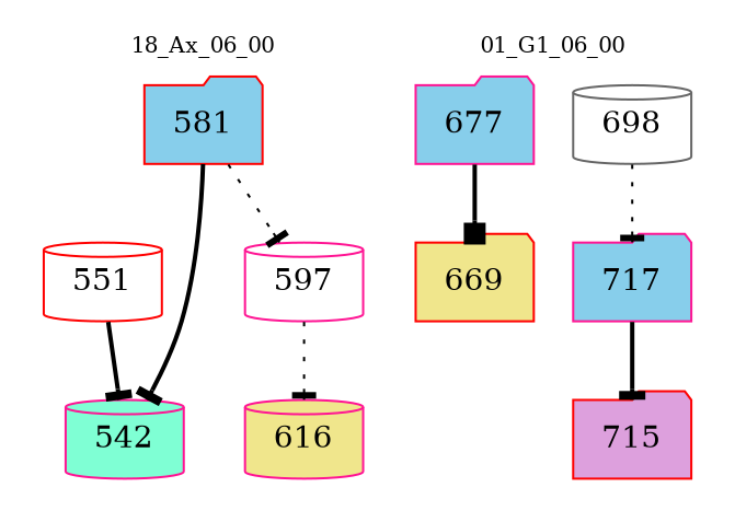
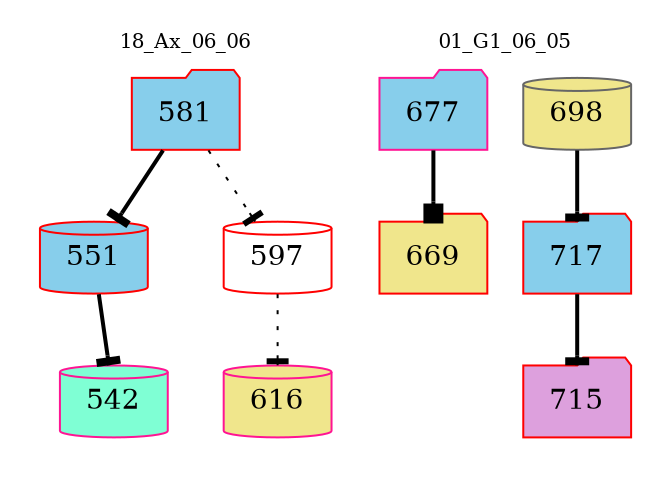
  digraph {
    node [color=deeppink fillcolor=skyblue shape=folder style=filled]
    edge [arrowhead=tee color=black style=bold]
    n1 [color=red label=581]
-   n2 [color=red fillcolor=white label=551 shape=cylinder]
-   n3 [fillcolor=white label=597 shape=cylinder]
+   n2 [color=red label=551 shape=cylinder]
+   n3 [color=red fillcolor=white label=597 shape=cylinder]
    n4 [fillcolor=aquamarine label=542 shape=cylinder]
    n5 [fillcolor=khaki label=616 shape=cylinder]
-   n6 [color=gray40 fillcolor=white label=698 shape=cylinder]
+   n6 [color=gray40 fillcolor=khaki label=698 shape=cylinder]
    n7 [label=677]
-   n8 [label=717]
+   n8 [color=red label=717]
    n9 [color=red fillcolor=khaki label=669]
    n10 [color=red fillcolor=plum label=715]
    subgraph cluster_1 {
      color=white
      fontsize=10
-     label="18_Ax_06_00"
+     label="18_Ax_06_06"
      n1
      n2
      n3
      n4
      n5
    }
    subgraph cluster_2 {
      color=white
      fontsize=10
-     label="01_G1_06_00"
+     label="01_G1_06_05"
      n6
      n7
      n8
      n9
      n10
    }
-   n1 -> n4
+   n1 -> n2
    n1 -> n3 [style=dotted]
    n2 -> n4
    n3 -> n5 [style=dotted]
-   n6 -> n8 [style=dotted]
+   n6 -> n8
    n7 -> n9 [arrowhead=box]
    n8 -> n10
  }
